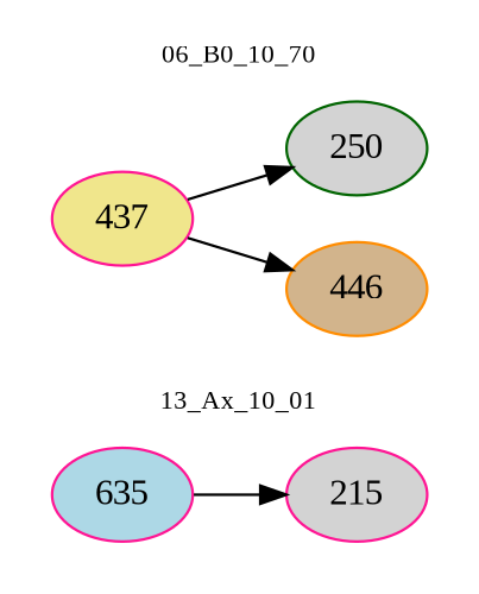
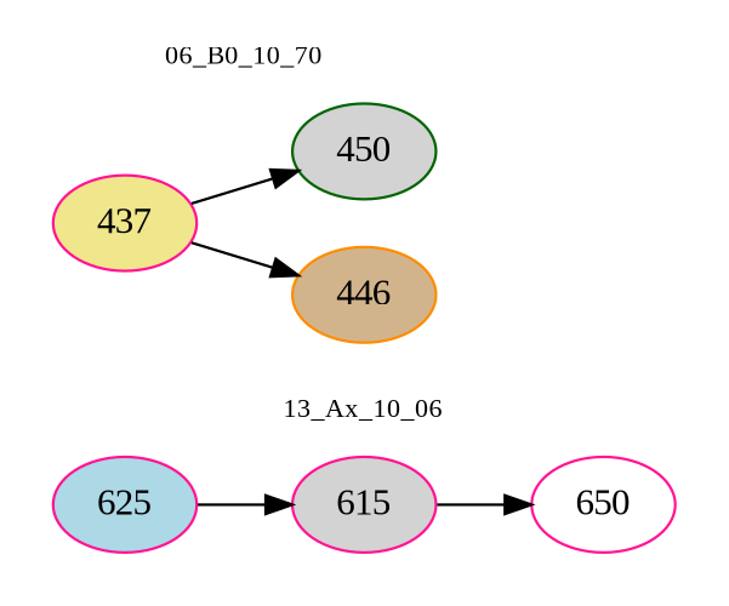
  digraph {
    fontname="Liberation Serif"
    rankdir=LR
    node [color=deeppink fillcolor=lightgrey fontname="Liberation Serif" style=filled]
    edge [color=black fontname="Liberation Serif"]
-   n1 [fillcolor=lightblue label=635]
-   n2 [label=215]
+   n1 [fillcolor=lightblue label=625]
+   n2 [label=615]
+   n3 [fillcolor=white label=650]
    n4 [color=darkorange fillcolor=tan label=446]
    n5 [fillcolor=khaki label=437]
-   n6 [color=darkgreen label=250]
+   n6 [color=darkgreen label=450]
    subgraph cluster_1 {
      color=white
      fontsize=10
-     label="13_Ax_10_01"
+     label="13_Ax_10_06"
      n1
      n2
+     n3
    }
    subgraph cluster_2 {
      color=white
      fontsize=10
      label="06_B0_10_70"
      n4
      n5
      n6
    }
    n1 -> n2
+   n2 -> n3
    n5 -> n4
    n5 -> n6
  }
